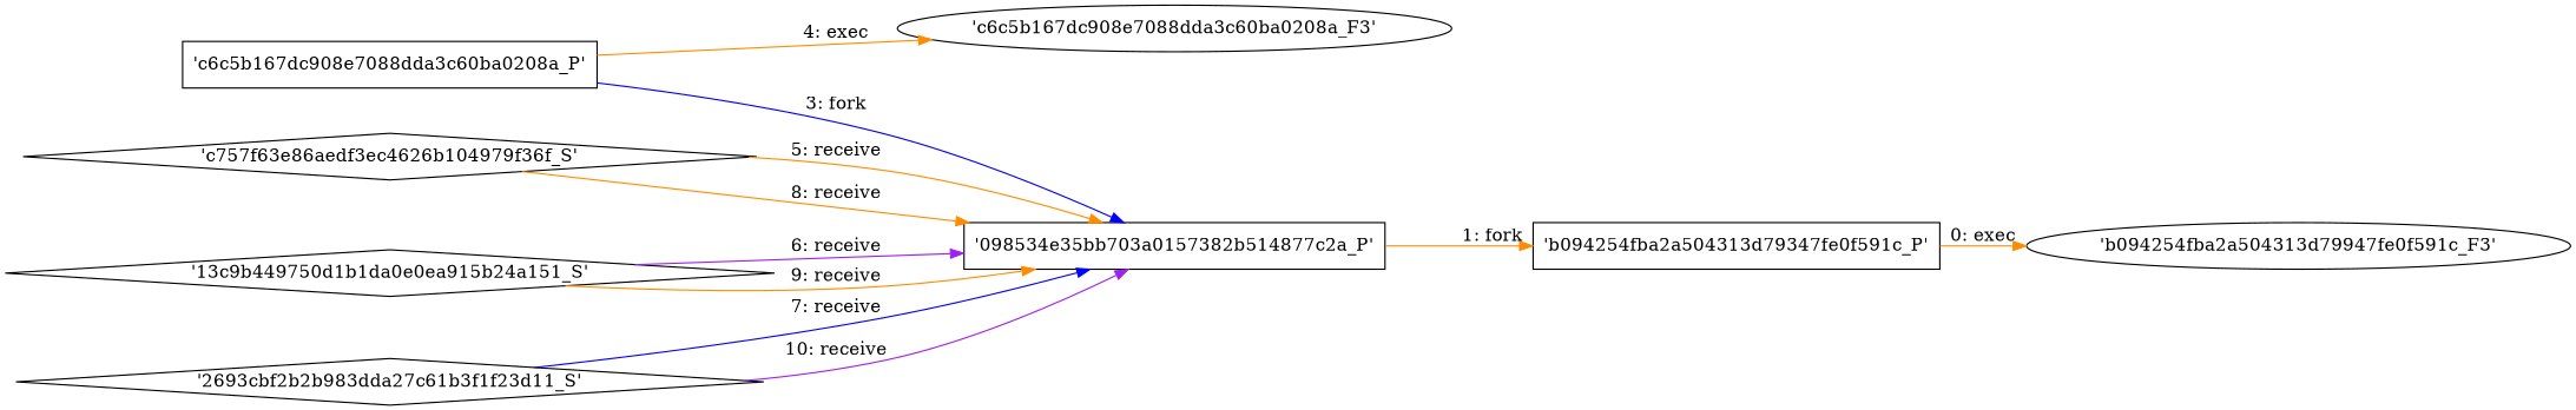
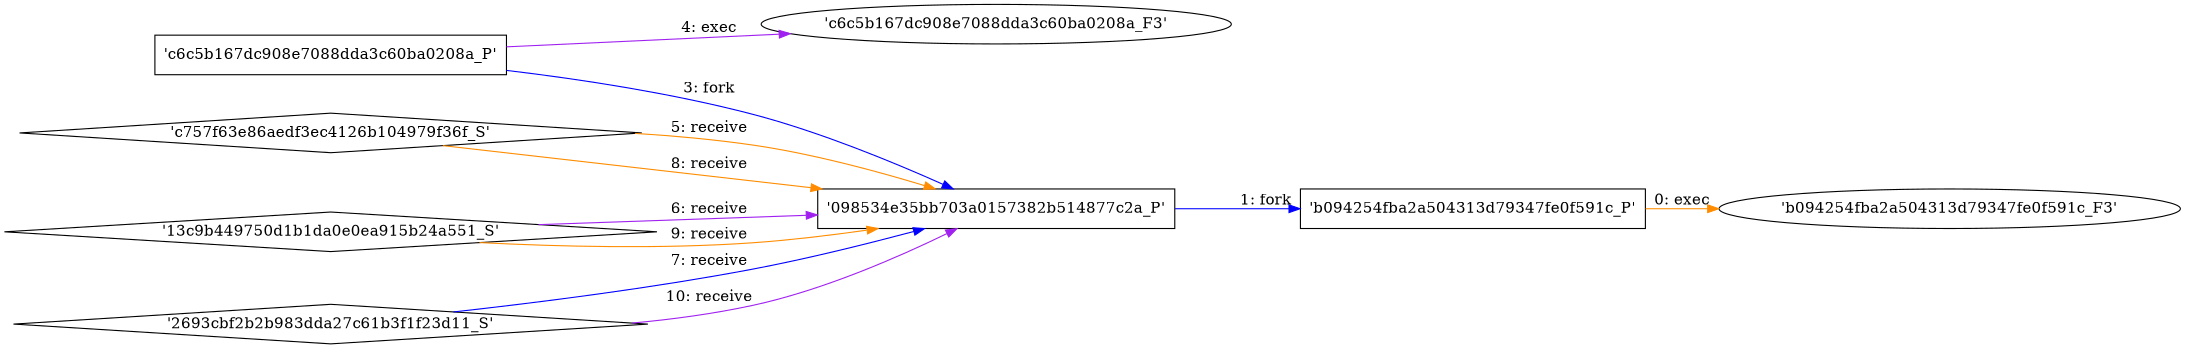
  digraph {
    engine=neato
    fixedsize=false
    fontsize=10
    nodesep=0.3
    rankdir=LR
    ranksep=0
    splines=true
    node [node_type=Process shape=box]
    edge [color=darkorange]
    "'098534e35bb703a0157382b514877c2a_P'"
    "'b094254fba2a504313d79347fe0f591c_P'"
-   "'b094254fba2a504313d79347fe0f591c_F3'" [node_type=File shape=ellipse label="'b094254fba2a504313d79947fe0f591c_F3'"]
+   "'b094254fba2a504313d79347fe0f591c_F3'" [node_type=File shape=ellipse]
    "'c6c5b167dc908e7088dda3c60ba0208a_P'"
    "'c6c5b167dc908e7088dda3c60ba0208a_F3'" [node_type=File shape=ellipse]
-   "'c757f63e86aedf3ec4626b104979f36f_S'" [node_type=Socket shape=diamond]
-   "'13c9b449750d1b1da0e0ea915b24a151_S'" [node_type=Socket shape=diamond]
+   "'c757f63e86aedf3ec4626b104979f36f_S'" [node_type=Socket shape=diamond label="'c757f63e86aedf3ec4126b104979f36f_S'"]
+   "'13c9b449750d1b1da0e0ea915b24a151_S'" [node_type=Socket shape=diamond label="'13c9b449750d1b1da0e0ea915b24a551_S'"]
    n8 [label="'2693cbf2b2b983dda27c61b3f1f23d11_S'" node_type=Socket shape=diamond]
-   "'098534e35bb703a0157382b514877c2a_P'" -> "'b094254fba2a504313d79347fe0f591c_P'" [label="1: fork"]
+   "'098534e35bb703a0157382b514877c2a_P'" -> "'b094254fba2a504313d79347fe0f591c_P'" [color=blue label="1: fork"]
    "'b094254fba2a504313d79347fe0f591c_P'" -> "'b094254fba2a504313d79347fe0f591c_F3'" [label="0: exec"]
    "'c6c5b167dc908e7088dda3c60ba0208a_P'" -> "'098534e35bb703a0157382b514877c2a_P'" [color=blue label="3: fork"]
-   "'c6c5b167dc908e7088dda3c60ba0208a_P'" -> "'c6c5b167dc908e7088dda3c60ba0208a_F3'" [label="4: exec"]
+   "'c6c5b167dc908e7088dda3c60ba0208a_P'" -> "'c6c5b167dc908e7088dda3c60ba0208a_F3'" [color=purple label="4: exec"]
    "'c757f63e86aedf3ec4626b104979f36f_S'" -> "'098534e35bb703a0157382b514877c2a_P'" [label="5: receive"]
    "'c757f63e86aedf3ec4626b104979f36f_S'" -> "'098534e35bb703a0157382b514877c2a_P'" [label="8: receive"]
    "'13c9b449750d1b1da0e0ea915b24a151_S'" -> "'098534e35bb703a0157382b514877c2a_P'" [color=purple label="6: receive"]
    "'13c9b449750d1b1da0e0ea915b24a151_S'" -> "'098534e35bb703a0157382b514877c2a_P'" [label="9: receive"]
    n8 -> "'098534e35bb703a0157382b514877c2a_P'" [color=blue label="7: receive"]
    n8 -> "'098534e35bb703a0157382b514877c2a_P'" [color=purple label="10: receive"]
  }
